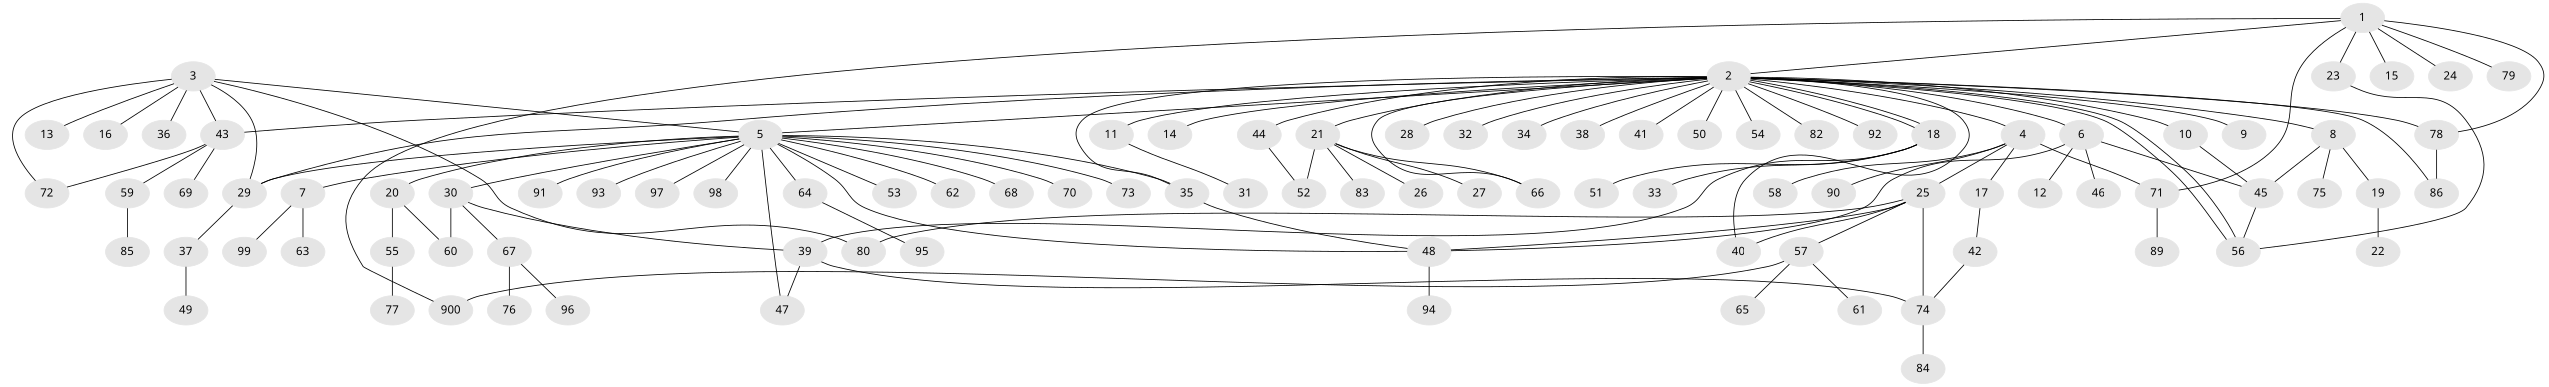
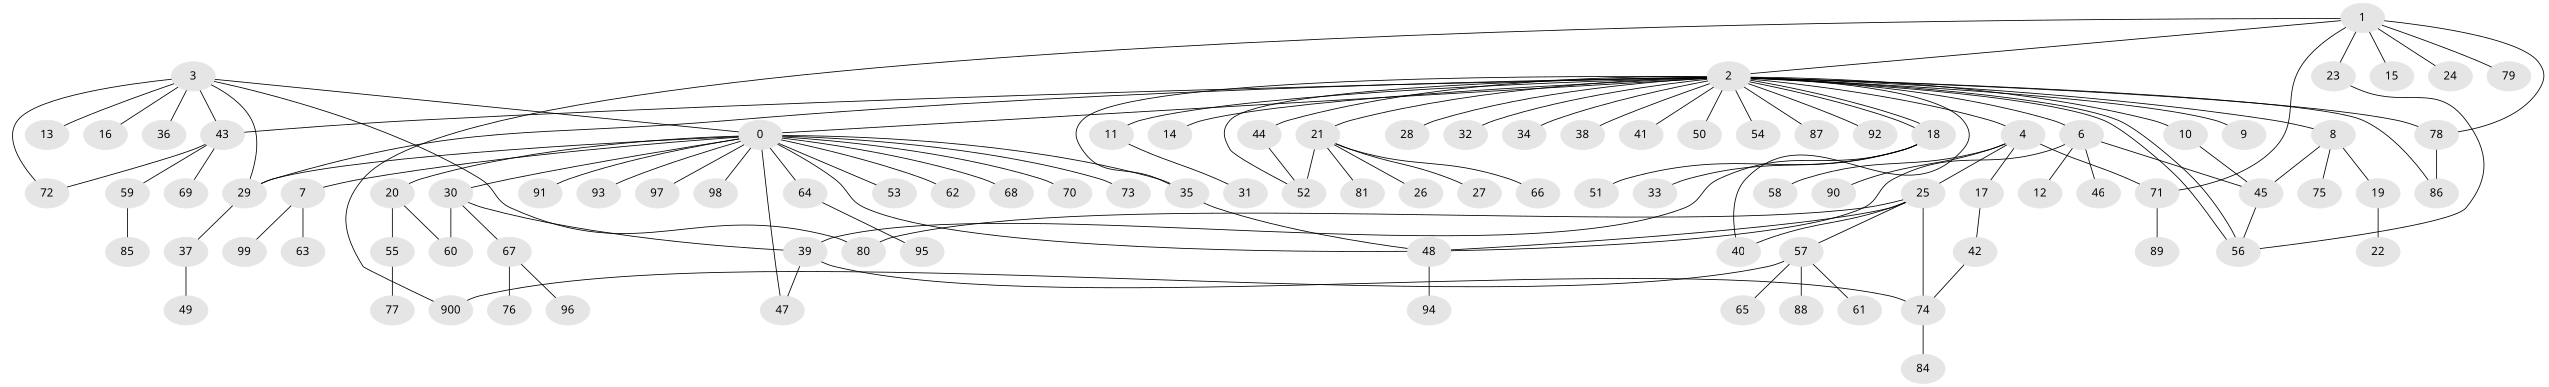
  graph {
    fontname="Noto Sans"
    node [color=gray90 fontname="Noto Sans" style=filled]
    edge [fontname="Noto Sans"]
    1
    2
    15
    23
    24
    71
    78
    79
    n9 [label=900]
    4
-   5
+   5 [label=0]
    6
    8
    9
    10
    11
    14
    18
    21
    28
    29
    32
    34
    35
    38
    40
    41
    43
    44
    50
    52
    54
    56
-   82
+   82 [label=87]
    86
    92
    89
    3
    13
    16
    36
    72
    80
    17
    25
    58
    90
    7
    20
    30
    47
    48
    53
    62
    64
    68
    70
    73
    91
    93
    97
    98
    12
    45
    46
    19
    75
    31
    33
    39
    51
    26
    27
    66
-   83
+   83 [label=81]
    37
    59
    69
    42
    57
    74
    63
    99
    55
    60
    67
    94
    95
    22
    77
    61
    65
+   88
    84
    49
    76
    96
    85
    1 -- 2
    1 -- 15
    1 -- 23
    1 -- 24
    1 -- 71
    1 -- 78
    1 -- 79
    1 -- n9
    2 -- 78
    2 -- 4
    2 -- 5
    2 -- 6
    2 -- 8
    2 -- 9
    2 -- 10
    2 -- 11
    2 -- 14
    2 -- 18
    2 -- 18
    2 -- 21
    2 -- 28
    2 -- 29
    2 -- 32
    2 -- 34
    2 -- 35
    2 -- 38
    2 -- 40
    2 -- 41
    2 -- 43
    2 -- 44
    2 -- 50
-   2 -- 66
+   2 -- 52
    2 -- 54
    2 -- 56
    2 -- 56
    2 -- 82
    2 -- 86
    2 -- 92
    23 -- 56
    71 -- 89
    78 -- 86
    4 -- 71
    4 -- 17
    4 -- 25
    4 -- 58
    4 -- 90
    5 -- 29
    5 -- 35
    5 -- 7
    5 -- 20
    5 -- 30
    5 -- 47
    5 -- 48
    5 -- 53
    5 -- 62
    5 -- 64
    5 -- 68
    5 -- 70
    5 -- 73
    5 -- 91
    5 -- 93
    5 -- 97
    5 -- 98
    6 -- 48
    6 -- 12
    6 -- 45
    6 -- 46
    8 -- 45
    8 -- 19
    8 -- 75
    10 -- 45
    11 -- 31
    18 -- 33
    18 -- 39
    18 -- 51
    21 -- 52
    21 -- 26
    21 -- 27
    21 -- 66
    21 -- 83
    29 -- 37
    35 -- 48
    43 -- 72
    43 -- 59
    43 -- 69
    44 -- 52
    3 -- 5
    3 -- 29
    3 -- 43
    3 -- 13
    3 -- 16
    3 -- 36
    3 -- 72
    3 -- 80
    17 -- 42
    25 -- 40
    25 -- 80
    25 -- 48
    25 -- 57
    25 -- 74
    7 -- 63
    7 -- 99
    20 -- 55
    20 -- 60
    30 -- 39
    30 -- 60
    30 -- 67
    48 -- 94
    64 -- 95
    45 -- 56
    19 -- 22
    39 -- 47
    39 -- 74
    37 -- 49
    59 -- 85
    42 -- 74
    57 -- n9
    57 -- 61
    57 -- 65
+   57 -- 88
    74 -- 84
    55 -- 77
    67 -- 76
    67 -- 96
  }
